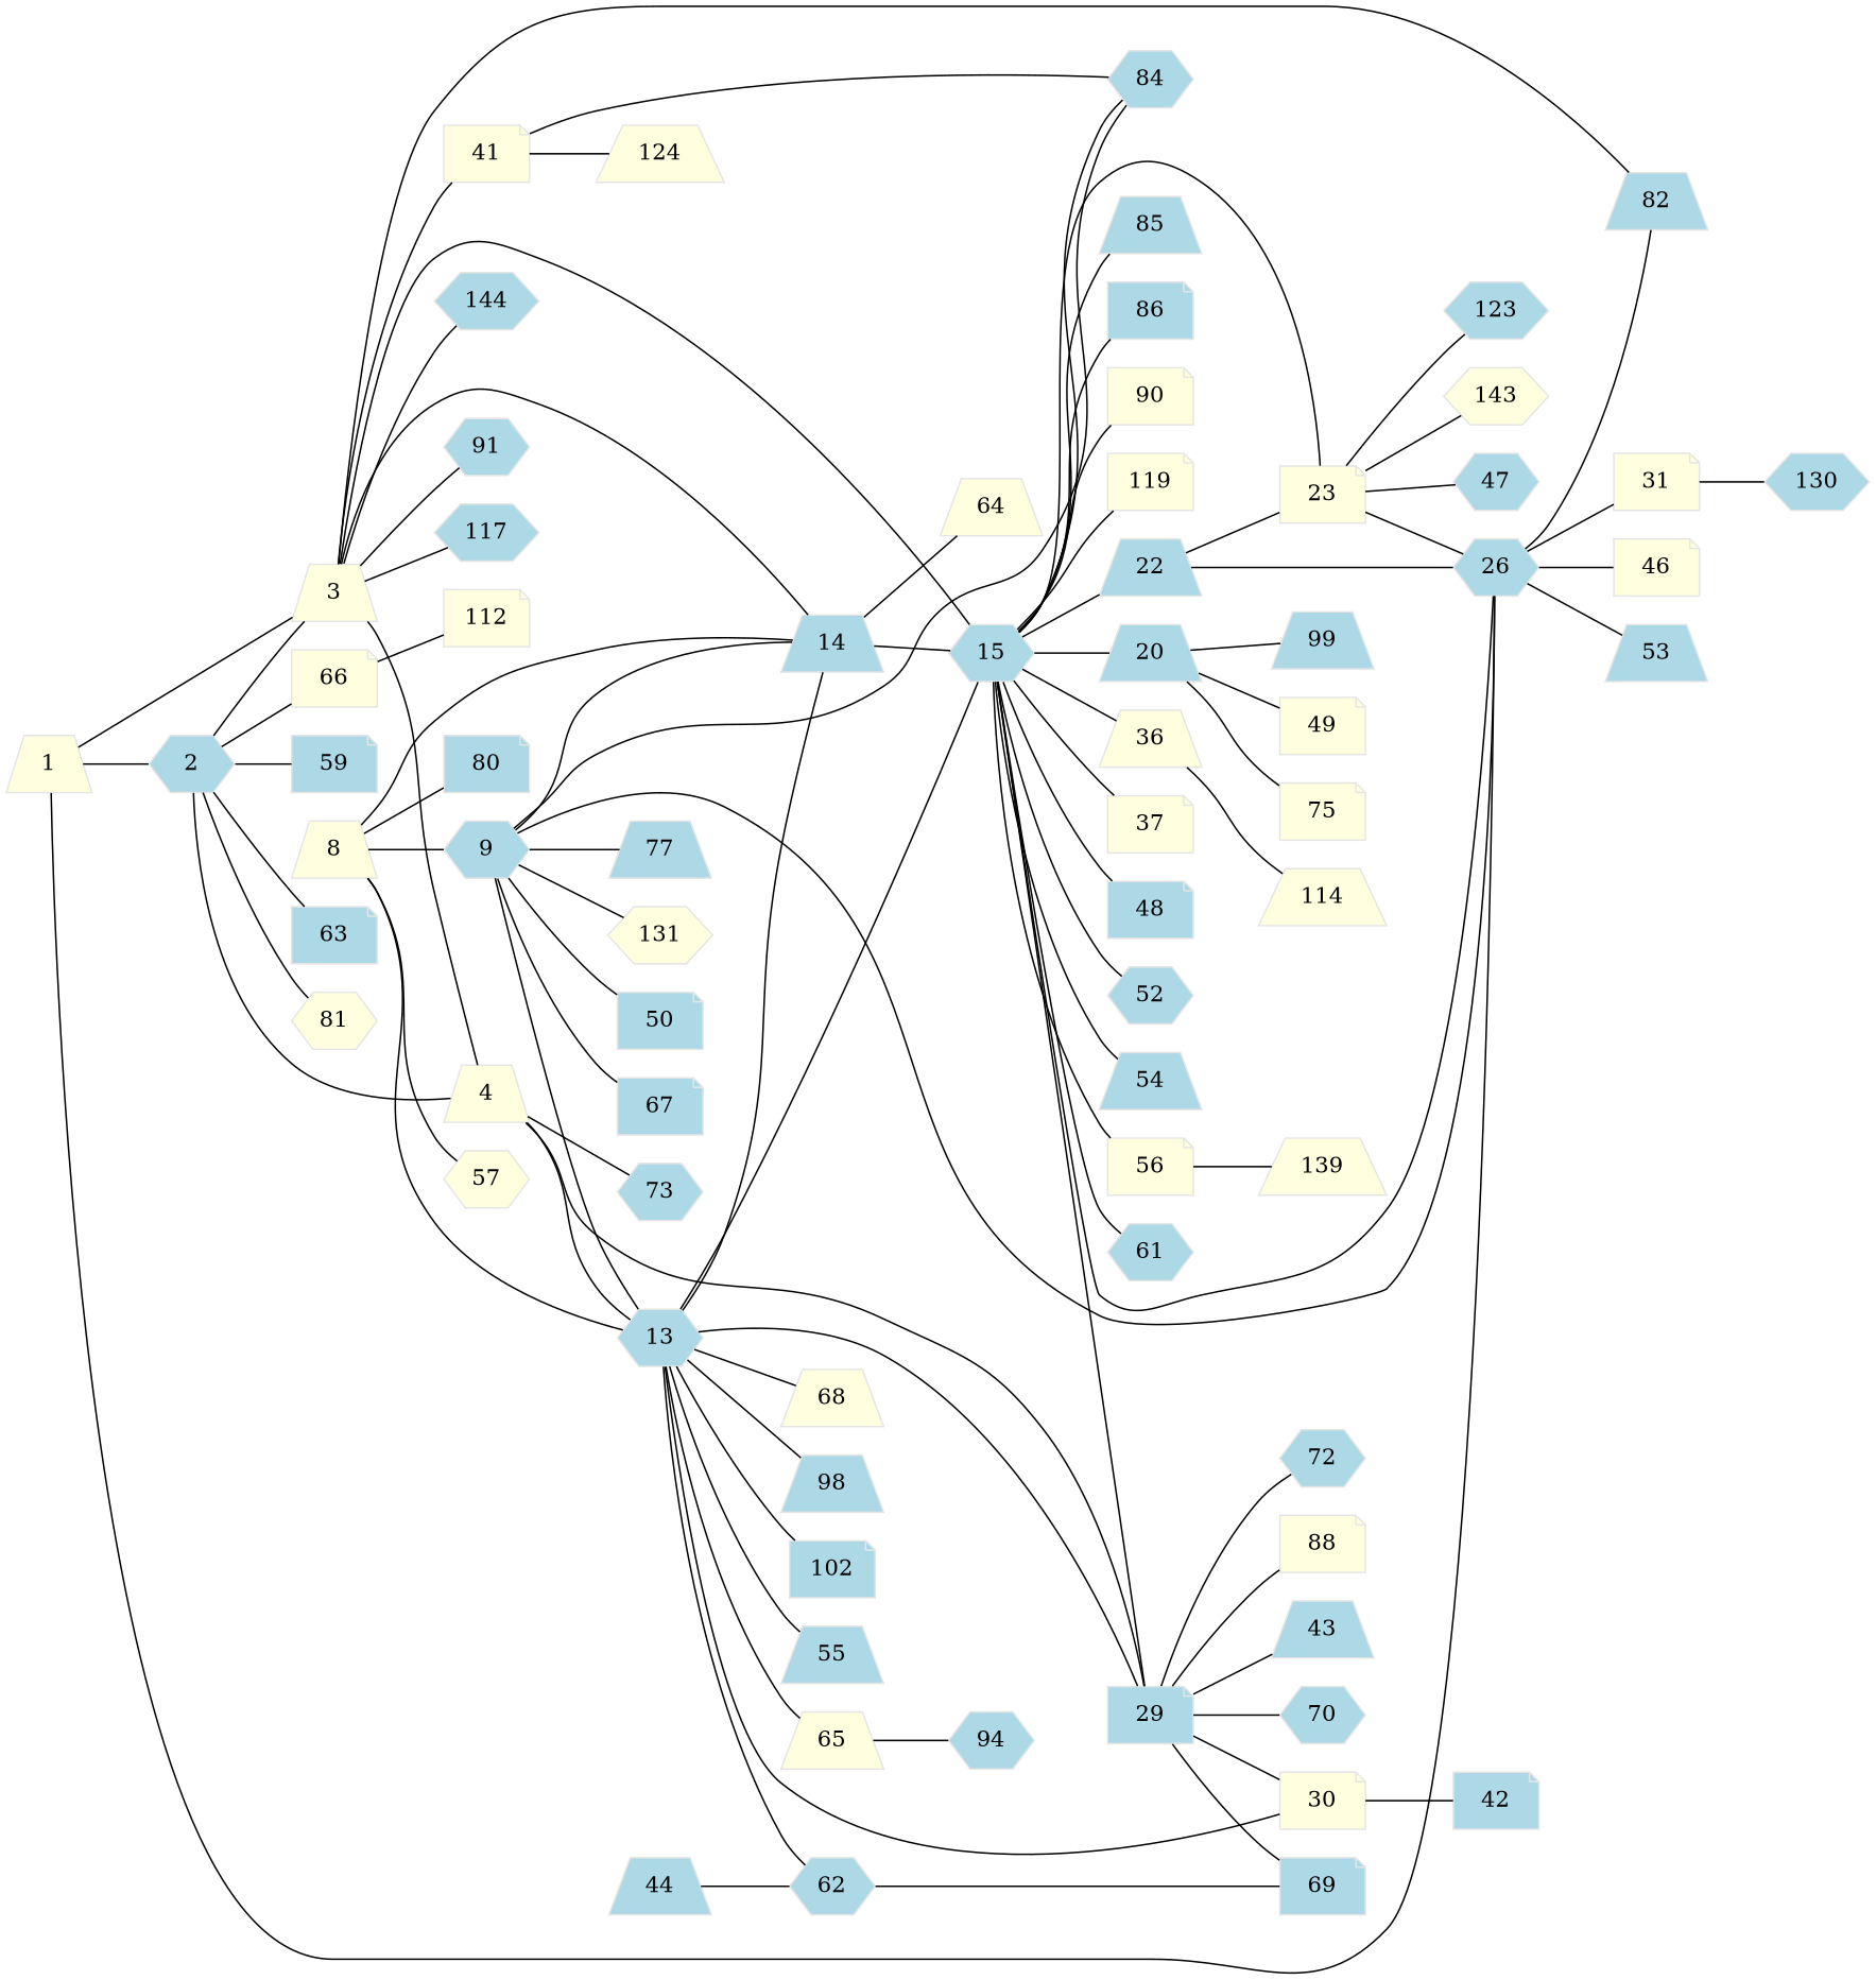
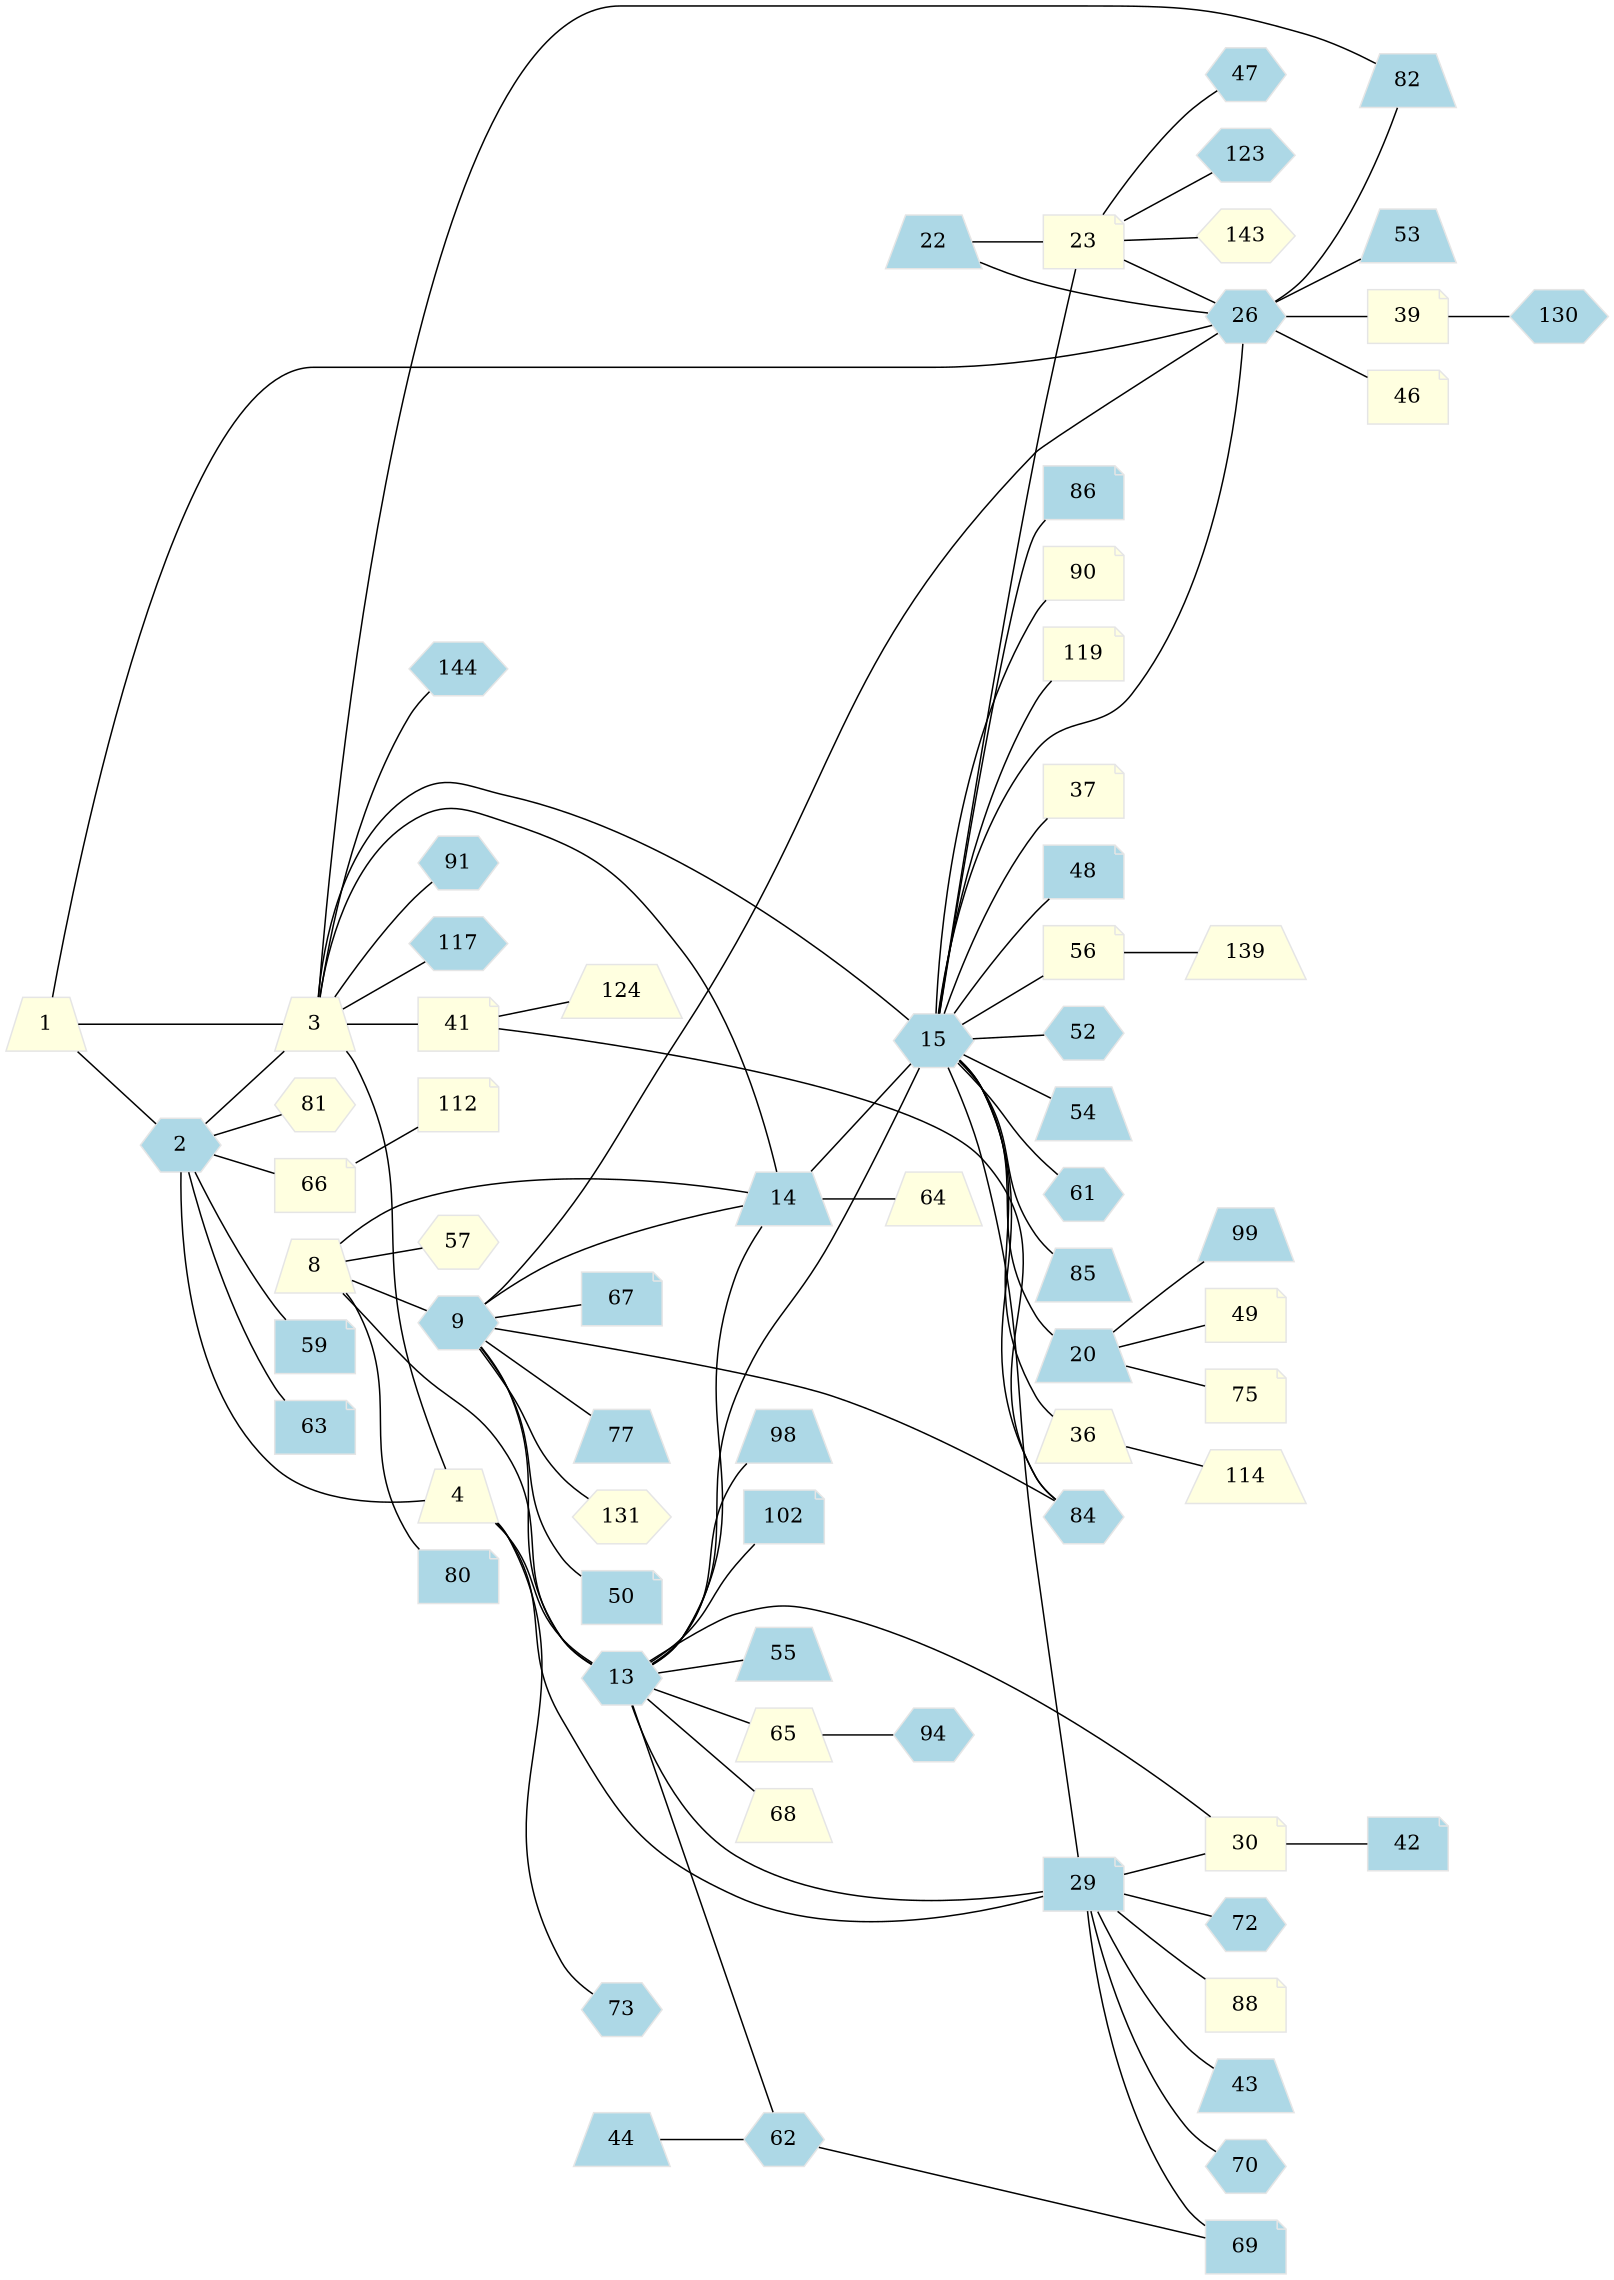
  graph {
    rankdir=LR
    node [color=gray90 fillcolor=lightblue shape=note style=filled]
    2 [shape=hexagon super="+5"]
    3 [fillcolor=lightyellow shape=trapezium super="+7"]
    4 [fillcolor=lightyellow shape=trapezium super="+6"]
    59
    63
    66 [fillcolor=lightyellow]
    81 [fillcolor=lightyellow shape=hexagon]
    1 [fillcolor=lightyellow shape=trapezium]
    26 [shape=hexagon super="+28+97+107+96+111+45"]
    14 [shape=trapezium super="+60+133+135+136"]
    15 [shape=hexagon super="+16+18"]
    41 [fillcolor=lightyellow]
    82 [shape=trapezium super="+101"]
    91 [shape=hexagon]
    117 [shape=hexagon]
    144 [shape=hexagon]
    13 [shape=hexagon super="+35+87"]
    29 [super="+32+33"]
    73 [shape=hexagon]
-   39 [fillcolor=lightyellow label=31]
+   39 [fillcolor=lightyellow]
    46 [fillcolor=lightyellow super="+103"]
    53 [shape=trapezium]
    112 [fillcolor=lightyellow]
    64 [fillcolor=lightyellow shape=trapezium]
    84 [shape=hexagon super="+115"]
    20 [shape=trapezium super="+40"]
    22 [shape=trapezium super="+74"]
    23 [fillcolor=lightyellow super="+25+24"]
    36 [fillcolor=lightyellow shape=trapezium]
    37 [fillcolor=lightyellow]
    48
    52 [shape=hexagon]
    54 [shape=trapezium]
    56 [fillcolor=lightyellow]
    61 [shape=hexagon]
    85 [shape=trapezium]
    86
    90 [fillcolor=lightyellow super="+137+134"]
    119 [fillcolor=lightyellow]
    124 [fillcolor=lightyellow shape=trapezium]
    30 [fillcolor=lightyellow super="+31+79"]
    55 [shape=trapezium]
    62 [shape=hexagon]
    65 [fillcolor=lightyellow shape=trapezium]
    68 [fillcolor=lightyellow shape=trapezium]
    98 [shape=trapezium]
    102
    43 [shape=trapezium super="+138"]
    69
    70 [shape=hexagon]
    72 [shape=hexagon]
    88 [fillcolor=lightyellow]
    8 [fillcolor=lightyellow shape=trapezium super="+11+93+92"]
    9 [shape=hexagon super="+10+105+122+58+12+89"]
    57 [fillcolor=lightyellow shape=hexagon]
    80
    50 [super="+125"]
    67
    77 [shape=trapezium]
    131 [fillcolor=lightyellow shape=hexagon]
    42
    94 [shape=hexagon super="+100"]
    49 [fillcolor=lightyellow]
    75 [fillcolor=lightyellow]
    99 [shape=trapezium]
    47 [shape=hexagon]
    123 [shape=hexagon]
    143 [fillcolor=lightyellow shape=hexagon]
    114 [fillcolor=lightyellow shape=trapezium]
    139 [fillcolor=lightyellow shape=trapezium]
    130 [shape=hexagon]
    44 [shape=trapezium super="+121+76"]
    2 -- 3 [weight=4]
    2 -- 4 [weight=4]
    2 -- 59
    2 -- 63
    2 -- 66
    2 -- 81
    3 -- 4 [weight=4]
    3 -- 14
    3 -- 15
    3 -- 41
    3 -- 82
    3 -- 91
    3 -- 117
    3 -- 144
    4 -- 13
    4 -- 29
    4 -- 73
    66 -- 112
    1 -- 2 [weight=2]
    1 -- 3 [weight=2]
    1 -- 26
    26 -- 82
    26 -- 39
    26 -- 46
    26 -- 53
    14 -- 15
    14 -- 64
    15 -- 26 [weight=2]
    15 -- 29
    15 -- 84 [weight=2]
    15 -- 20 [weight=6]
-   15 -- 22 [weight=2]
    15 -- 23 [weight=3]
    15 -- 36
    15 -- 37
    15 -- 48
    15 -- 52
    15 -- 54
    15 -- 56
    15 -- 61
    15 -- 85
    15 -- 86
    15 -- 90
    15 -- 119
    41 -- 84
    41 -- 124
    13 -- 14
    13 -- 15 [weight=2]
    13 -- 29 [weight=4]
    13 -- 30 [weight=2]
    13 -- 55
    13 -- 62
    13 -- 65
    13 -- 68
    13 -- 98
    13 -- 102
    29 -- 30 [weight=8]
    29 -- 43
    29 -- 69
    29 -- 70
    29 -- 72
    29 -- 88
    39 -- 130
    20 -- 49
    20 -- 75
    20 -- 99
    22 -- 26 [weight=2]
    22 -- 23 [weight=3]
    23 -- 26 [weight=6]
    23 -- 47
    23 -- 123
    23 -- 143
    36 -- 114
    56 -- 139
    30 -- 42
    62 -- 69
    65 -- 94
    8 -- 14 [weight=2]
    8 -- 13 [weight=2]
    8 -- 9 [weight=6]
    8 -- 57
    8 -- 80
    9 -- 26
    9 -- 14 [weight=3]
    9 -- 13 [weight=3]
    9 -- 84
    9 -- 50
    9 -- 67
    9 -- 77
    9 -- 131
    44 -- 62
  }
